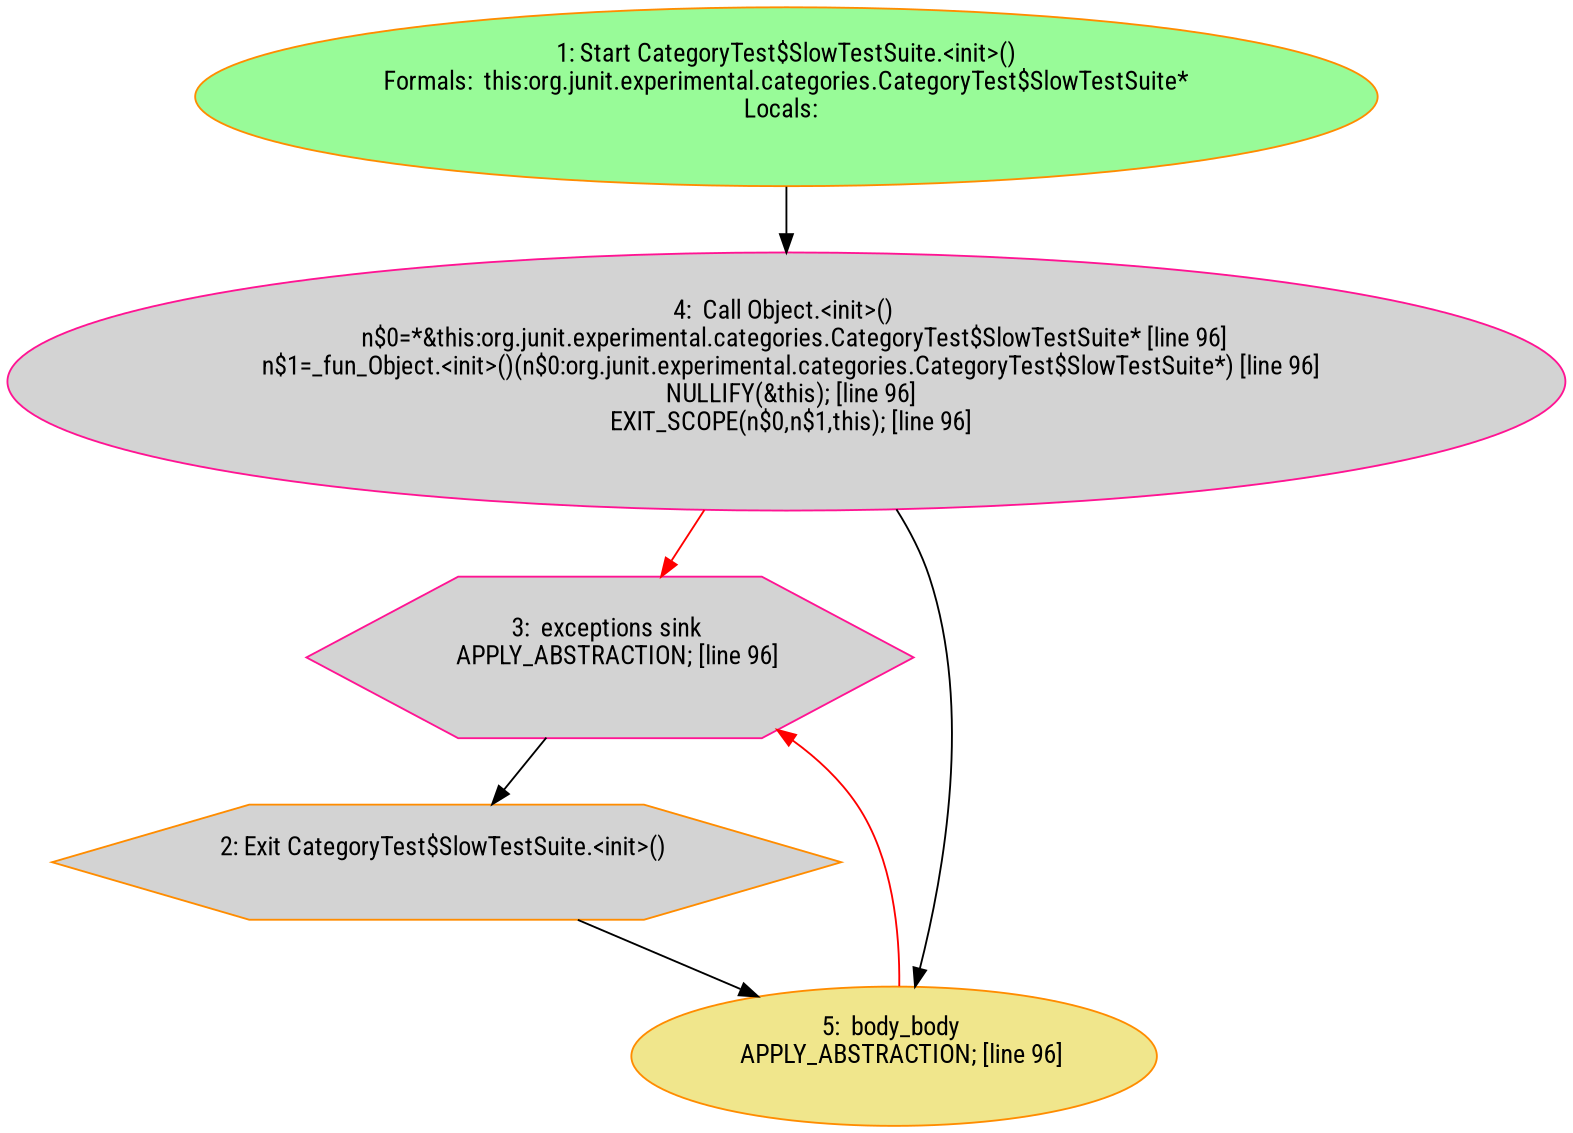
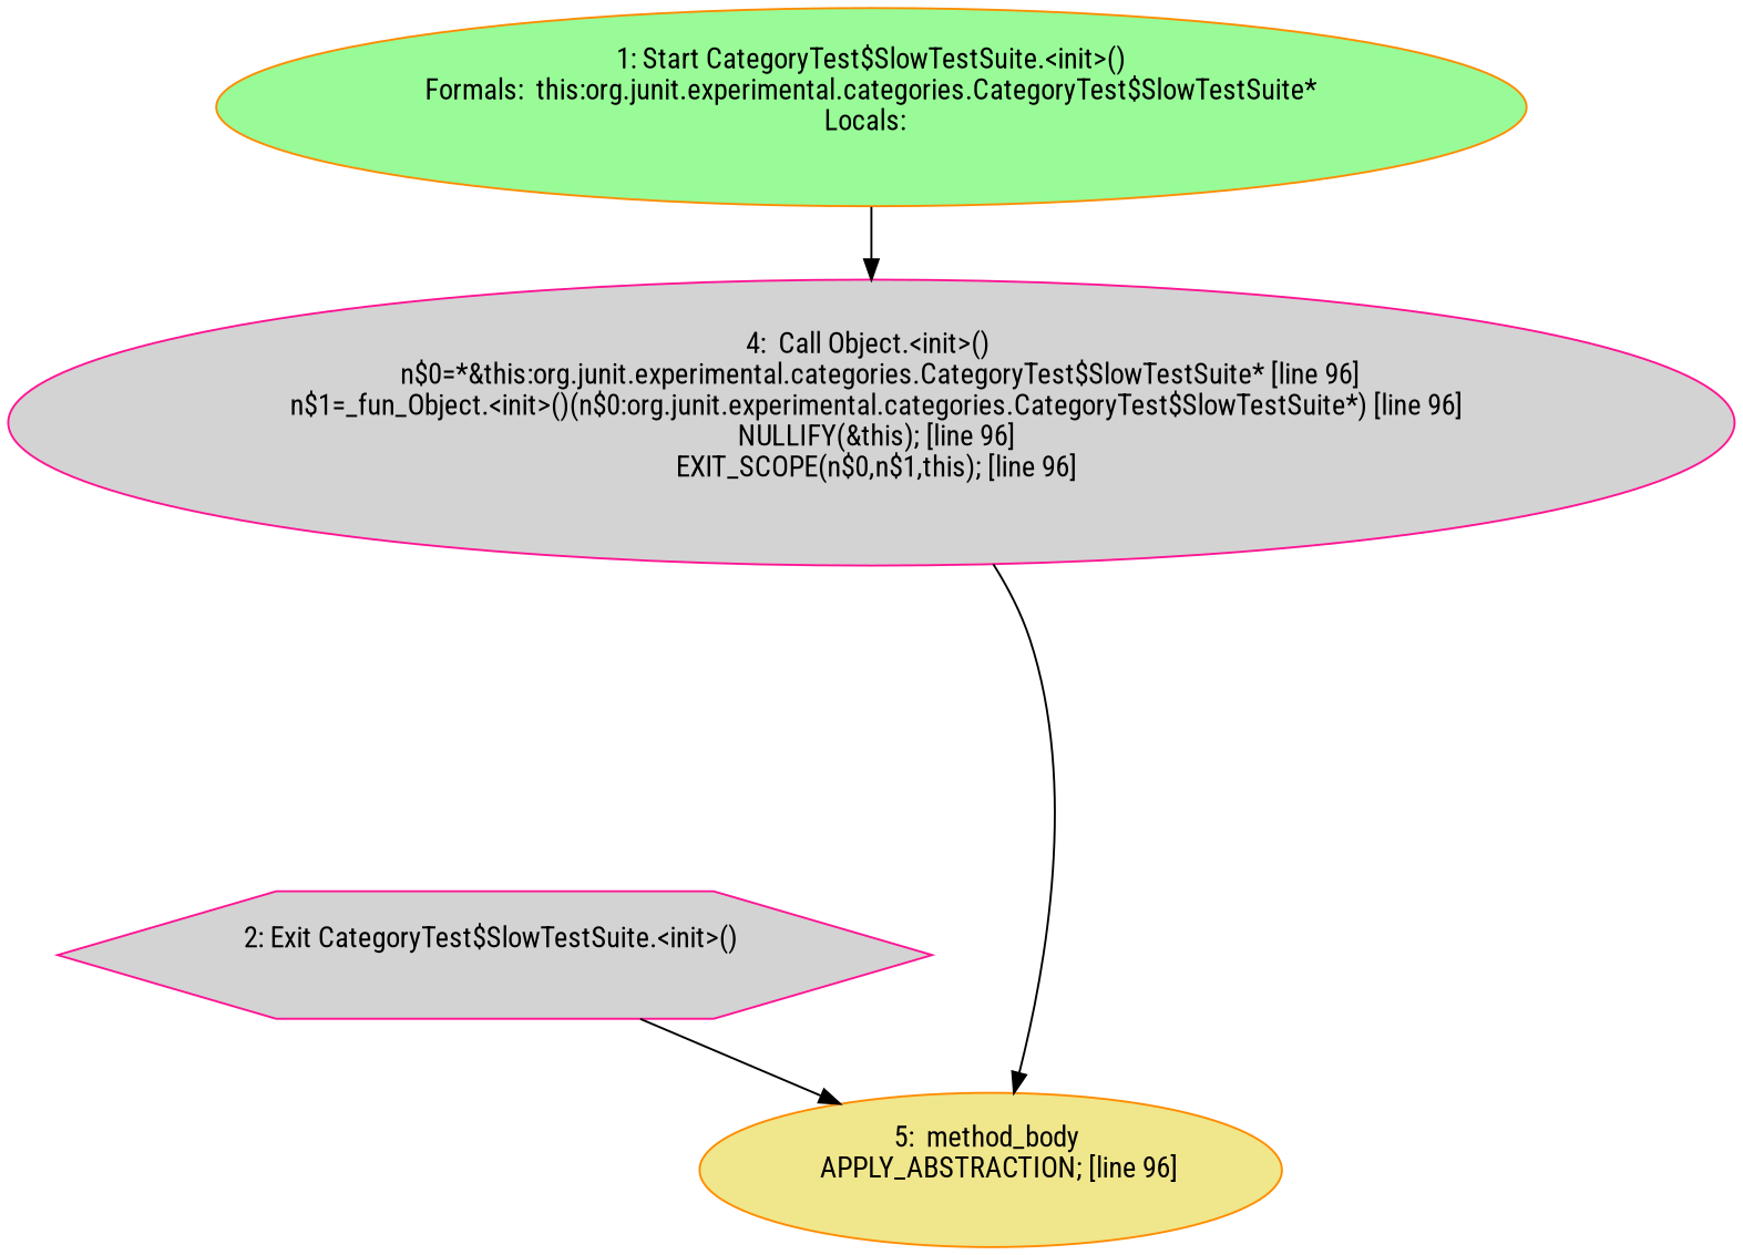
  digraph {
    fontname="Roboto Condensed"
    node [color=darkorange fillcolor=lightgrey fontname="Roboto Condensed" shape=ellipse style=filled]
    edge [fontname="Roboto Condensed"]
    n1 [fillcolor=palegreen label="1: Start CategoryTest$SlowTestSuite.<init>()\nFormals:  this:org.junit.experimental.categories.CategoryTest$SlowTestSuite*\nLocals:  \n  "]
    n2 [color=deeppink label="4:  Call Object.<init>() \n   n$0=*&this:org.junit.experimental.categories.CategoryTest$SlowTestSuite* [line 96]\n  n$1=_fun_Object.<init>()(n$0:org.junit.experimental.categories.CategoryTest$SlowTestSuite*) [line 96]\n  NULLIFY(&this); [line 96]\n  EXIT_SCOPE(n$0,n$1,this); [line 96]\n "]
-   n3 [color=deeppink label="3:  exceptions sink \n   APPLY_ABSTRACTION; [line 96]\n " shape=hexagon]
-   n4 [fillcolor=khaki label="5:  body_body \n   APPLY_ABSTRACTION; [line 96]\n "]
-   n5 [label="2: Exit CategoryTest$SlowTestSuite.<init>() \n  " shape=hexagon]
+   n4 [fillcolor=khaki label="5:  method_body \n   APPLY_ABSTRACTION; [line 96]\n "]
+   n5 [color=deeppink label="2: Exit CategoryTest$SlowTestSuite.<init>() \n  " shape=hexagon]
    n1 -> n2
-   n2 -> n3 [color=red]
    n2 -> n4
-   n3 -> n5
-   n4 -> n3 [color=red]
    n5 -> n4
  }
